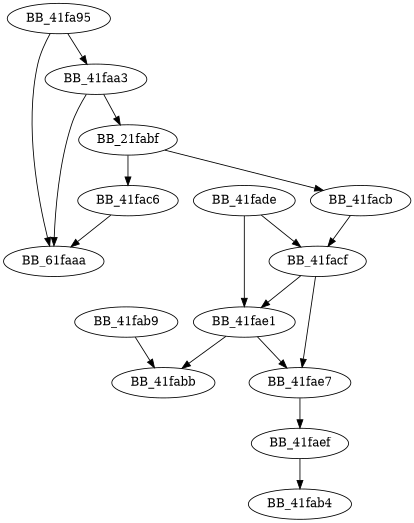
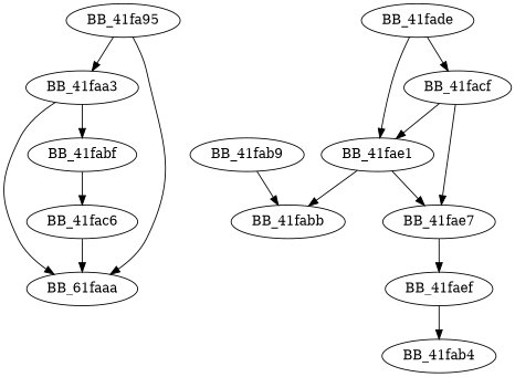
  digraph {
    BB_41fa95
    BB_41faa3
    n3 [label=BB_61faaa]
-   BB_41fabf [label=BB_21fabf]
+   BB_41fabf
    BB_41fac6
-   BB_41facb
    BB_41facf
    BB_41fab9
    BB_41fabb
    BB_41fae1
    BB_41fae7
    BB_41fade
    BB_41faef
    BB_41fab4
    BB_41fa95 -> BB_41faa3
    BB_41fa95 -> n3
    BB_41faa3 -> n3
    BB_41faa3 -> BB_41fabf
    BB_41fabf -> BB_41fac6
-   BB_41fabf -> BB_41facb
    BB_41fac6 -> n3
-   BB_41facb -> BB_41facf
    BB_41facf -> BB_41fae1
    BB_41facf -> BB_41fae7
    BB_41fab9 -> BB_41fabb
    BB_41fae1 -> BB_41fabb
    BB_41fae1 -> BB_41fae7
    BB_41fae7 -> BB_41faef
    BB_41fade -> BB_41facf
    BB_41fade -> BB_41fae1
    BB_41faef -> BB_41fab4
  }
